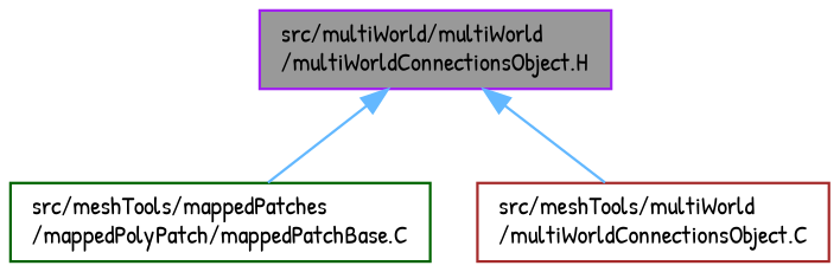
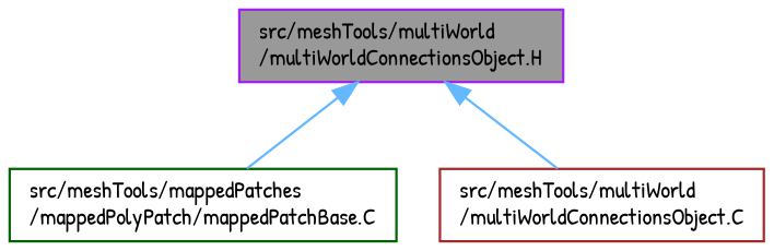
  digraph {
    fontname="Patrick Hand"
    node [fillcolor=white fontname="Patrick Hand" fontsize=10 shape=box style=filled]
    edge [color=steelblue1 dir=back fontname="Patrick Hand" fontsize=10 labelfontname=Helvetica labelfontsize=10 style=solid]
-   n1 [color=purple fillcolor=grey60 fontcolor=black height=0.2 label="src/multiWorld/multiWorld\l/multiWorldConnectionsObject.H" width=0.4]
+   n1 [color=purple fillcolor=grey60 fontcolor=black height=0.2 label="src/meshTools/multiWorld\l/multiWorldConnectionsObject.H" width=0.4]
    n2 [color=darkgreen height=0.2 label="src/meshTools/mappedPatches\l/mappedPolyPatch/mappedPatchBase.C" width=0.4]
    n3 [color=brown height=0.2 label="src/meshTools/multiWorld\l/multiWorldConnectionsObject.C" width=0.4]
    n1 -> n2
    n1 -> n3
  }
